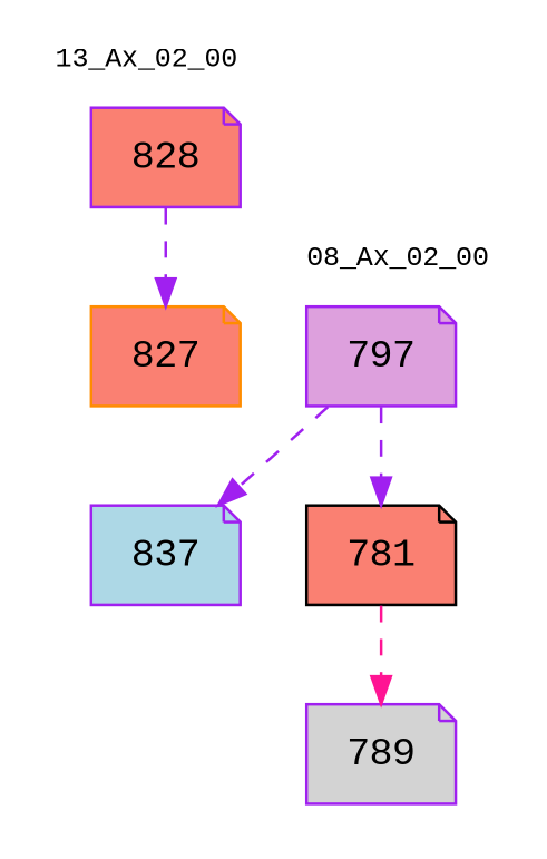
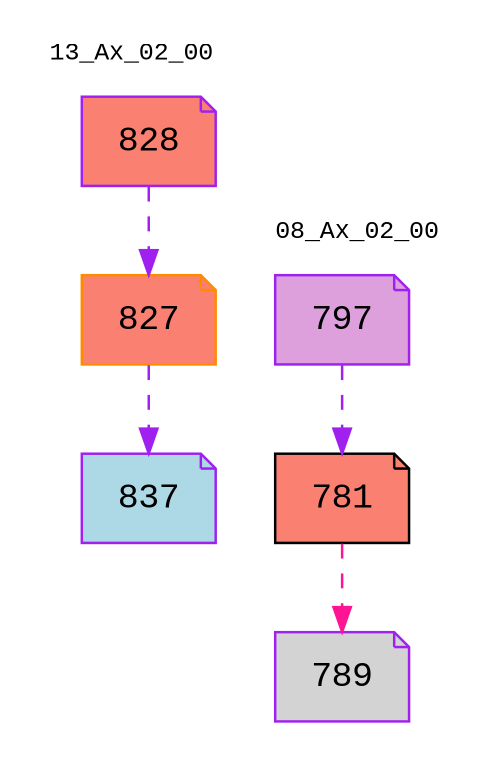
  digraph {
    fontname="Liberation Mono"
    node [color=purple fillcolor=salmon fontname="Liberation Mono" shape=note style=filled]
    edge [color=purple fontname="Liberation Mono" style=dashed]
    n1 [label=828]
    n2 [color=darkorange label=827]
    n3 [fillcolor=lightblue label=837]
    n4 [fillcolor=plum label=797]
    n5 [color=black label=781]
    n6 [fillcolor=lightgrey label=789]
    subgraph cluster_1 {
      color=white
      fontsize=10
      label="13_Ax_02_00"
      n1
      n2
      n3
    }
    subgraph cluster_2 {
      color=white
      fontsize=10
      label="08_Ax_02_00"
      n4
      n5
      n6
    }
    n1 -> n2
-   n4 -> n3
+   n2 -> n3
    n4 -> n5
    n5 -> n6 [color=deeppink]
  }
